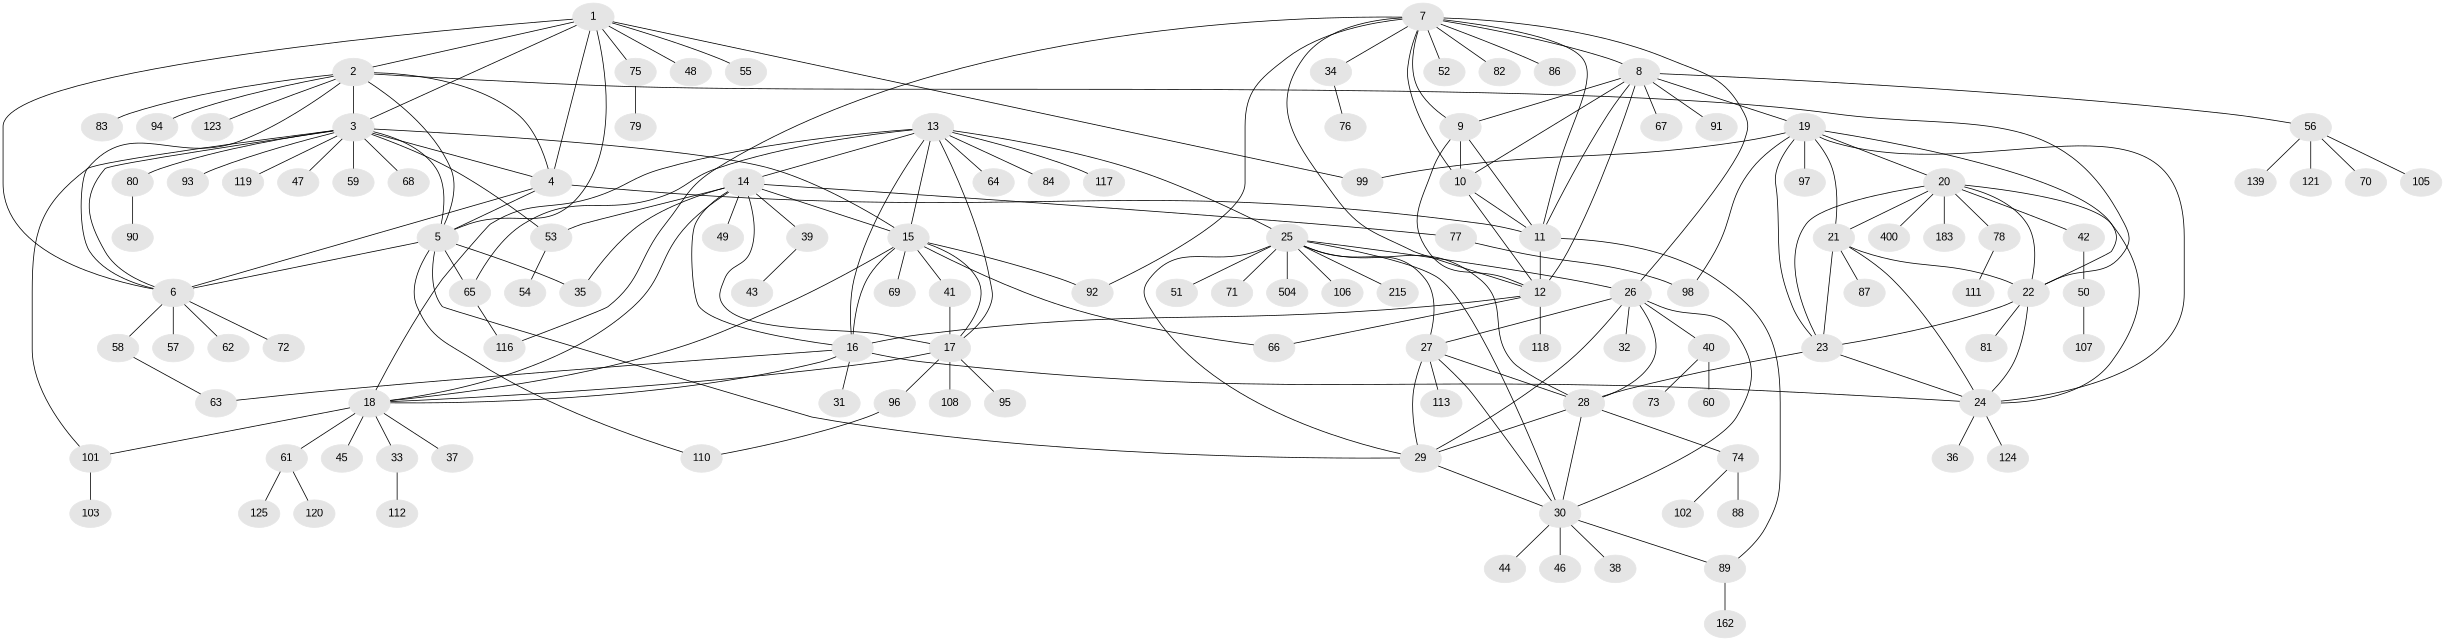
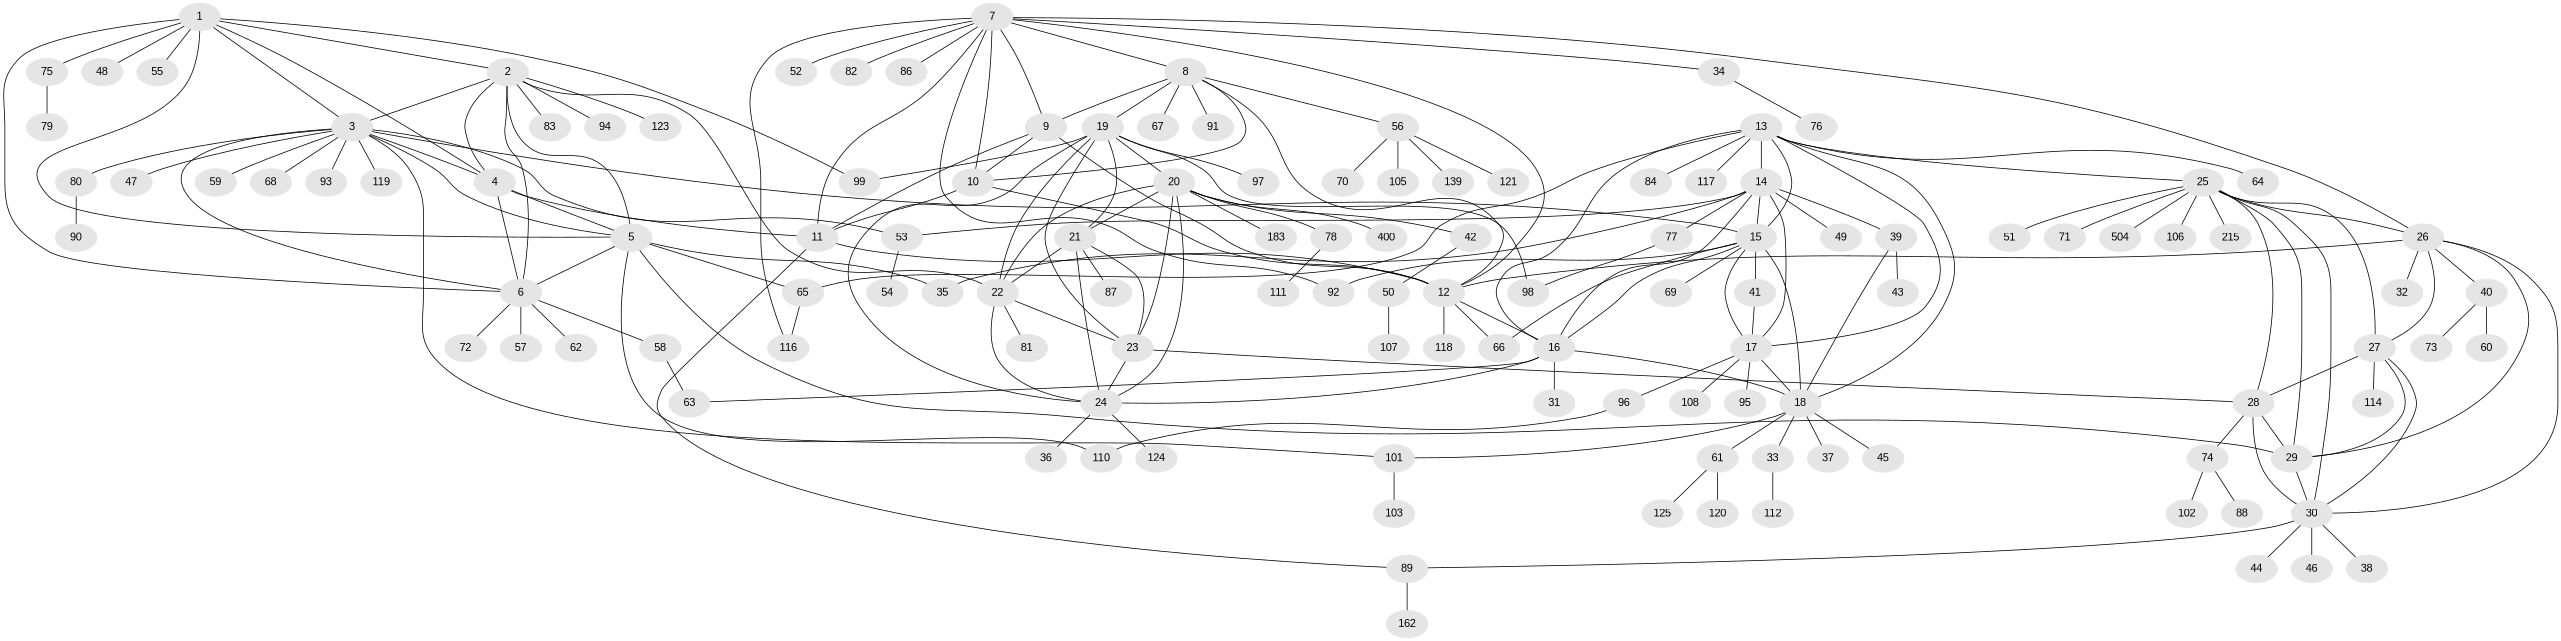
  graph {
    fontname="Liberation Sans"
    node [color=gray90 fontname="Liberation Sans" style=filled]
    edge [fontname="Liberation Sans"]
    1
    2
    3
    4
    5
    6
    48
    55
    75
    99
    22
    83
    94
    123
    15
    47
    53
    59
    68
    80
    93
    101
    119
    11
    29
    35
    65
    110
    57
    58
    62
    72
    79
    24
    23
    81
    92
    16
    66
    17
    18
    41
    69
    54
    90
    103
    12
    89
    30
    116
    63
    7
    8
    9
    10
    26
    34
    52
    82
    86
    19
    56
    67
    91
    118
    28
    27
    32
    40
    76
    20
    21
    97
    98
    70
    105
    n77 [label=139]
    121
    n79 [label=162]
    31
    13
    14
    25
    64
    84
    117
    39
    49
    77
    95
    96
    108
    33
    37
    45
    61
    51
    71
    n99 [label=504]
    106
    n101 [label=215]
    43
    36
    124
    112
    120
    125
    42
    78
    n110 [label=400]
    n111 [label=183]
    87
    50
    111
    74
-   114 [label=113]
+   114
    38
    44
    46
    60
    73
    88
    102
    107
    1 -- 2
    1 -- 3
    1 -- 4
    1 -- 5
    1 -- 6
    1 -- 48
    1 -- 55
    1 -- 75
    1 -- 99
    2 -- 3
    2 -- 4
    2 -- 5
    2 -- 6
    2 -- 22
    2 -- 83
    2 -- 94
    2 -- 123
    3 -- 4
    3 -- 5
    3 -- 6
    3 -- 15
    3 -- 47
    3 -- 53
    3 -- 59
    3 -- 68
    3 -- 80
    3 -- 93
    3 -- 101
    3 -- 119
    4 -- 5
    4 -- 6
    4 -- 11
    5 -- 6
    5 -- 29
    5 -- 35
    5 -- 65
    5 -- 110
    6 -- 57
    6 -- 58
    6 -- 62
    6 -- 72
    75 -- 79
    22 -- 24
    22 -- 23
    22 -- 81
    15 -- 92
    15 -- 16
    15 -- 66
    15 -- 17
    15 -- 18
    15 -- 41
    15 -- 69
    53 -- 54
    80 -- 90
    101 -- 103
    11 -- 12
    11 -- 89
    29 -- 30
    65 -- 116
    58 -- 63
    24 -- 36
    24 -- 124
    23 -- 24
    23 -- 28
    16 -- 24
    16 -- 18
    16 -- 63
    16 -- 31
    17 -- 18
    17 -- 95
    17 -- 96
    17 -- 108
    18 -- 101
    18 -- 33
    18 -- 37
    18 -- 45
    18 -- 61
    41 -- 17
    12 -- 16
    12 -- 66
    12 -- 118
    89 -- n79
    30 -- 89
    30 -- 38
    30 -- 44
    30 -- 46
    7 -- 11
    7 -- 92
    7 -- 12
    7 -- 116
    7 -- 8
    7 -- 9
    7 -- 10
    7 -- 26
    7 -- 34
    7 -- 52
    7 -- 82
    7 -- 86
-   8 -- 11
    8 -- 12
    8 -- 9
    8 -- 10
    8 -- 19
    8 -- 56
    8 -- 67
    8 -- 91
    9 -- 11
    9 -- 12
    9 -- 10
    10 -- 11
    10 -- 12
    26 -- 29
    26 -- 30
-   26 -- 28
+   26 -- 12
    26 -- 27
    26 -- 32
    26 -- 40
    34 -- 76
    19 -- 99
    19 -- 22
    19 -- 24
    19 -- 23
    19 -- 20
    19 -- 21
    19 -- 97
    19 -- 98
    56 -- 70
    56 -- 105
    56 -- n77
    56 -- 121
    28 -- 29
    28 -- 30
    28 -- 74
    27 -- 29
    27 -- 30
    27 -- 28
    27 -- 114
    40 -- 60
    40 -- 73
    20 -- 22
    20 -- 24
    20 -- 23
    20 -- 21
    20 -- 42
    20 -- 78
    20 -- n110
    20 -- n111
    21 -- 22
    21 -- 24
    21 -- 23
    21 -- 87
    13 -- 15
    13 -- 65
    13 -- 16
    13 -- 17
    13 -- 18
    13 -- 14
    13 -- 25
    13 -- 64
    13 -- 84
    13 -- 117
    14 -- 15
    14 -- 53
    14 -- 35
    14 -- 16
    14 -- 17
-   14 -- 18
+   39 -- 18
    14 -- 39
    14 -- 49
    14 -- 77
    25 -- 29
    25 -- 30
    25 -- 26
    25 -- 28
    25 -- 27
    25 -- 51
    25 -- 71
    25 -- n99
    25 -- 106
    25 -- n101
    39 -- 43
    77 -- 98
    96 -- 110
    33 -- 112
    61 -- 120
    61 -- 125
    42 -- 50
    78 -- 111
    50 -- 107
    74 -- 88
    74 -- 102
  }
